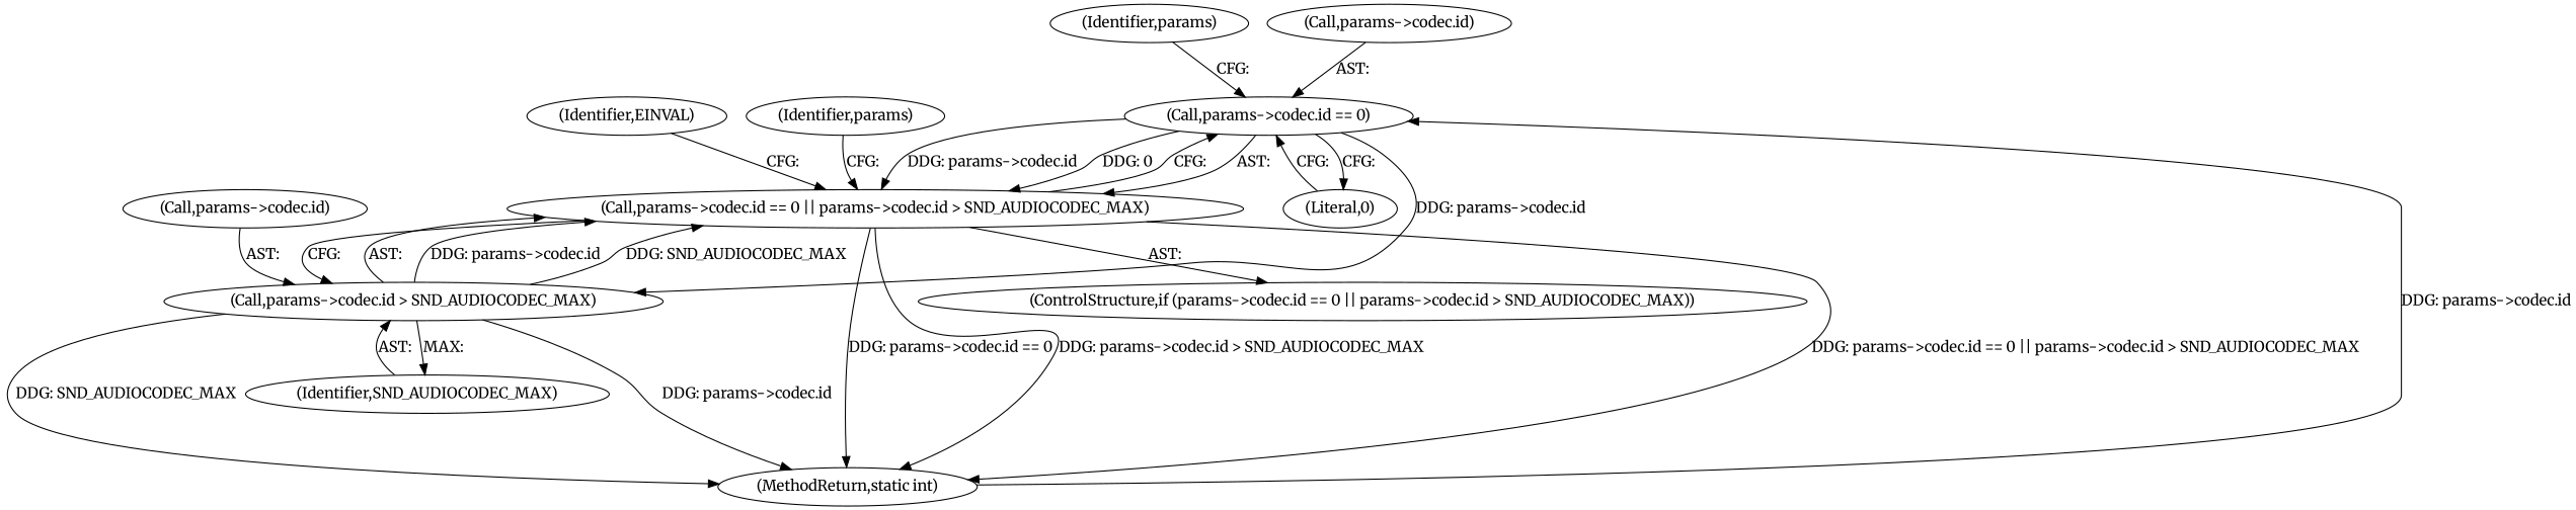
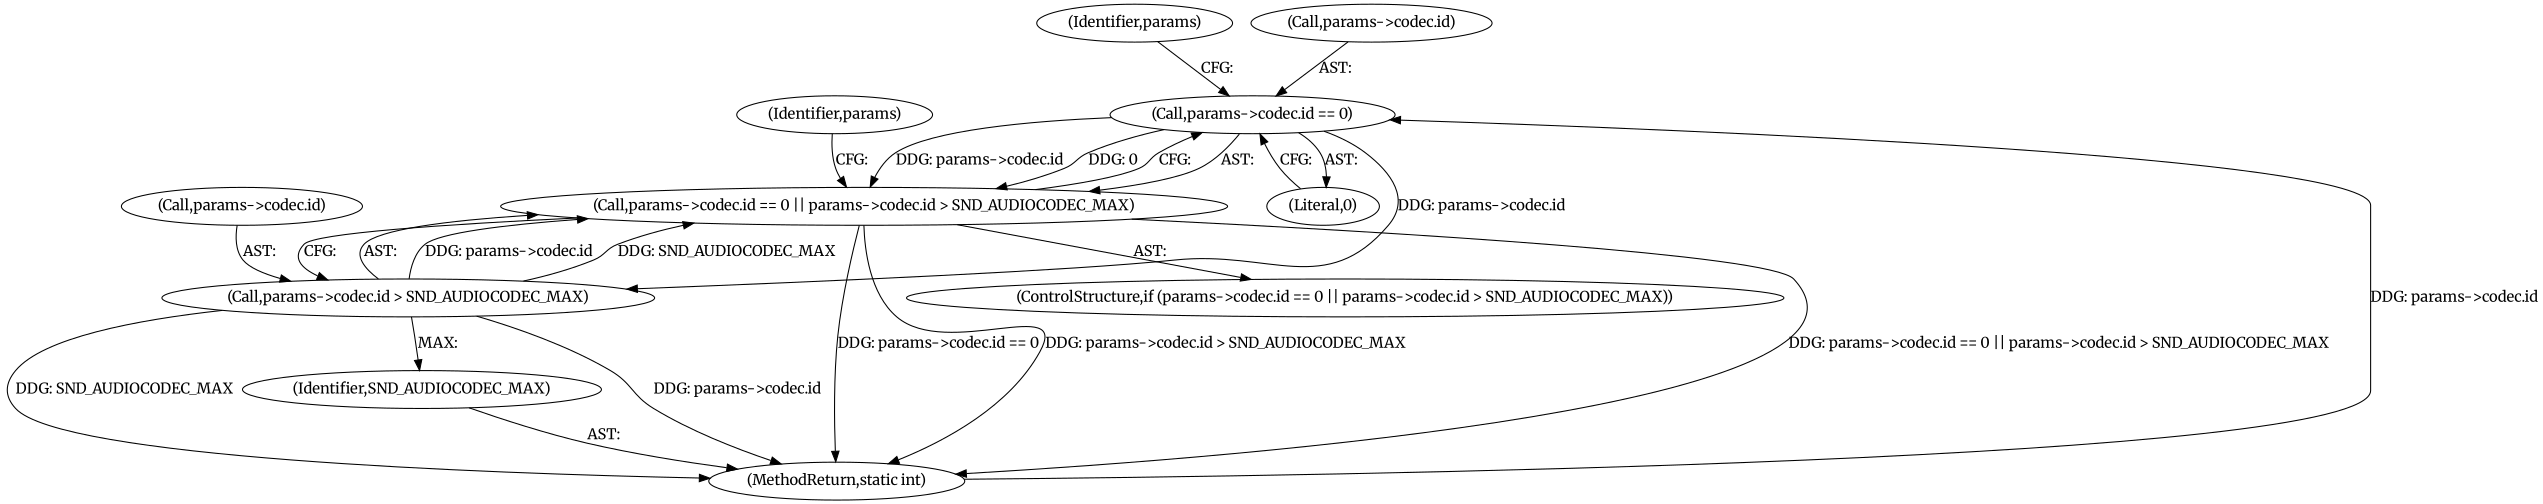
  digraph {
    fontname=Merriweather
    node [fontname=Merriweather]
    edge [fontname=Merriweather]
    n1 [label="(Call,params->codec.id == 0)"]
    n2 [label="(Call,params->codec.id == 0 || params->codec.id > SND_AUDIOCODEC_MAX)"]
    n3 [label="(Call,params->codec.id > SND_AUDIOCODEC_MAX)"]
    n4 [label="(Literal,0)"]
    n5 [label="(MethodReturn,static int)"]
    n6 [label="(ControlStructure,if (params->codec.id == 0 || params->codec.id > SND_AUDIOCODEC_MAX))"]
    n7 [label="(Identifier,SND_AUDIOCODEC_MAX)"]
-   n8 [label="(Identifier,EINVAL)"]
    n9 [label="(Identifier,params)"]
    n10 [label="(Call,params->codec.id)"]
    n11 [label="(Call,params->codec.id)"]
    n12 [label="(Identifier,params)"]
    n1 -> n2 [label="AST: "]
    n1 -> n2 [label="DDG: params->codec.id"]
    n1 -> n2 [label="DDG: 0"]
    n1 -> n3 [label="DDG: params->codec.id"]
-   n1 -> n4 [label="CFG: "]
+   n1 -> n4 [label="AST: "]
    n2 -> n1 [label="CFG: "]
    n2 -> n3 [label="CFG: "]
    n2 -> n5 [label="DDG: params->codec.id == 0 || params->codec.id > SND_AUDIOCODEC_MAX"]
    n2 -> n5 [label="DDG: params->codec.id == 0"]
    n2 -> n5 [label="DDG: params->codec.id > SND_AUDIOCODEC_MAX"]
    n2 -> n6 [label="AST: "]
    n3 -> n2 [label="AST: "]
    n3 -> n2 [label="DDG: params->codec.id"]
    n3 -> n2 [label="DDG: SND_AUDIOCODEC_MAX"]
    n3 -> n5 [label="DDG: params->codec.id"]
    n3 -> n5 [label="DDG: SND_AUDIOCODEC_MAX"]
    n3 -> n7 [label="MAX: "]
    n4 -> n1 [label="CFG: "]
    n5 -> n1 [label="DDG: params->codec.id"]
-   n7 -> n3 [label="AST: "]
-   n8 -> n2 [label="CFG: "]
+   n7 -> n5 [label="AST: "]
    n9 -> n1 [label="CFG: "]
    n10 -> n3 [label="AST: "]
    n11 -> n1 [label="AST: "]
    n12 -> n2 [label="CFG: "]
  }
